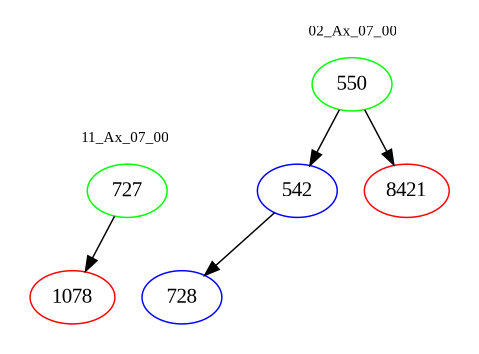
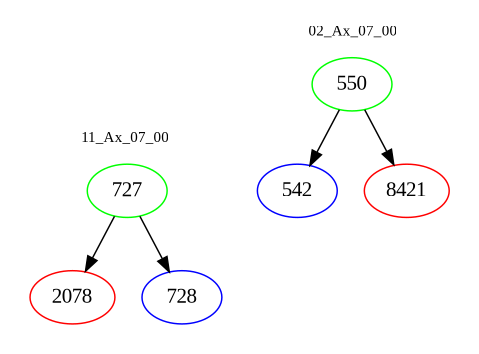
  digraph {
    fontname="Liberation Serif"
    node [color=green fontname="Liberation Serif"]
    edge [color=black fontname="Liberation Serif"]
    n1 [label=727]
-   n2 [color=red label=1078]
+   n2 [color=red label=2078]
    n3 [color=blue label=728]
    n4 [label=550]
    n5 [color=blue label=542]
    n6 [color=red label=8421]
    subgraph cluster_1 {
      color=white
      fontsize=10
      label="11_Ax_07_00"
      n1
      n2
      n3
    }
    subgraph cluster_2 {
      color=white
      fontsize=10
      label="02_Ax_07_00"
      n4
      n5
      n6
    }
    n1 -> n2
-   n5 -> n3
+   n1 -> n3
    n4 -> n5
    n4 -> n6
  }
